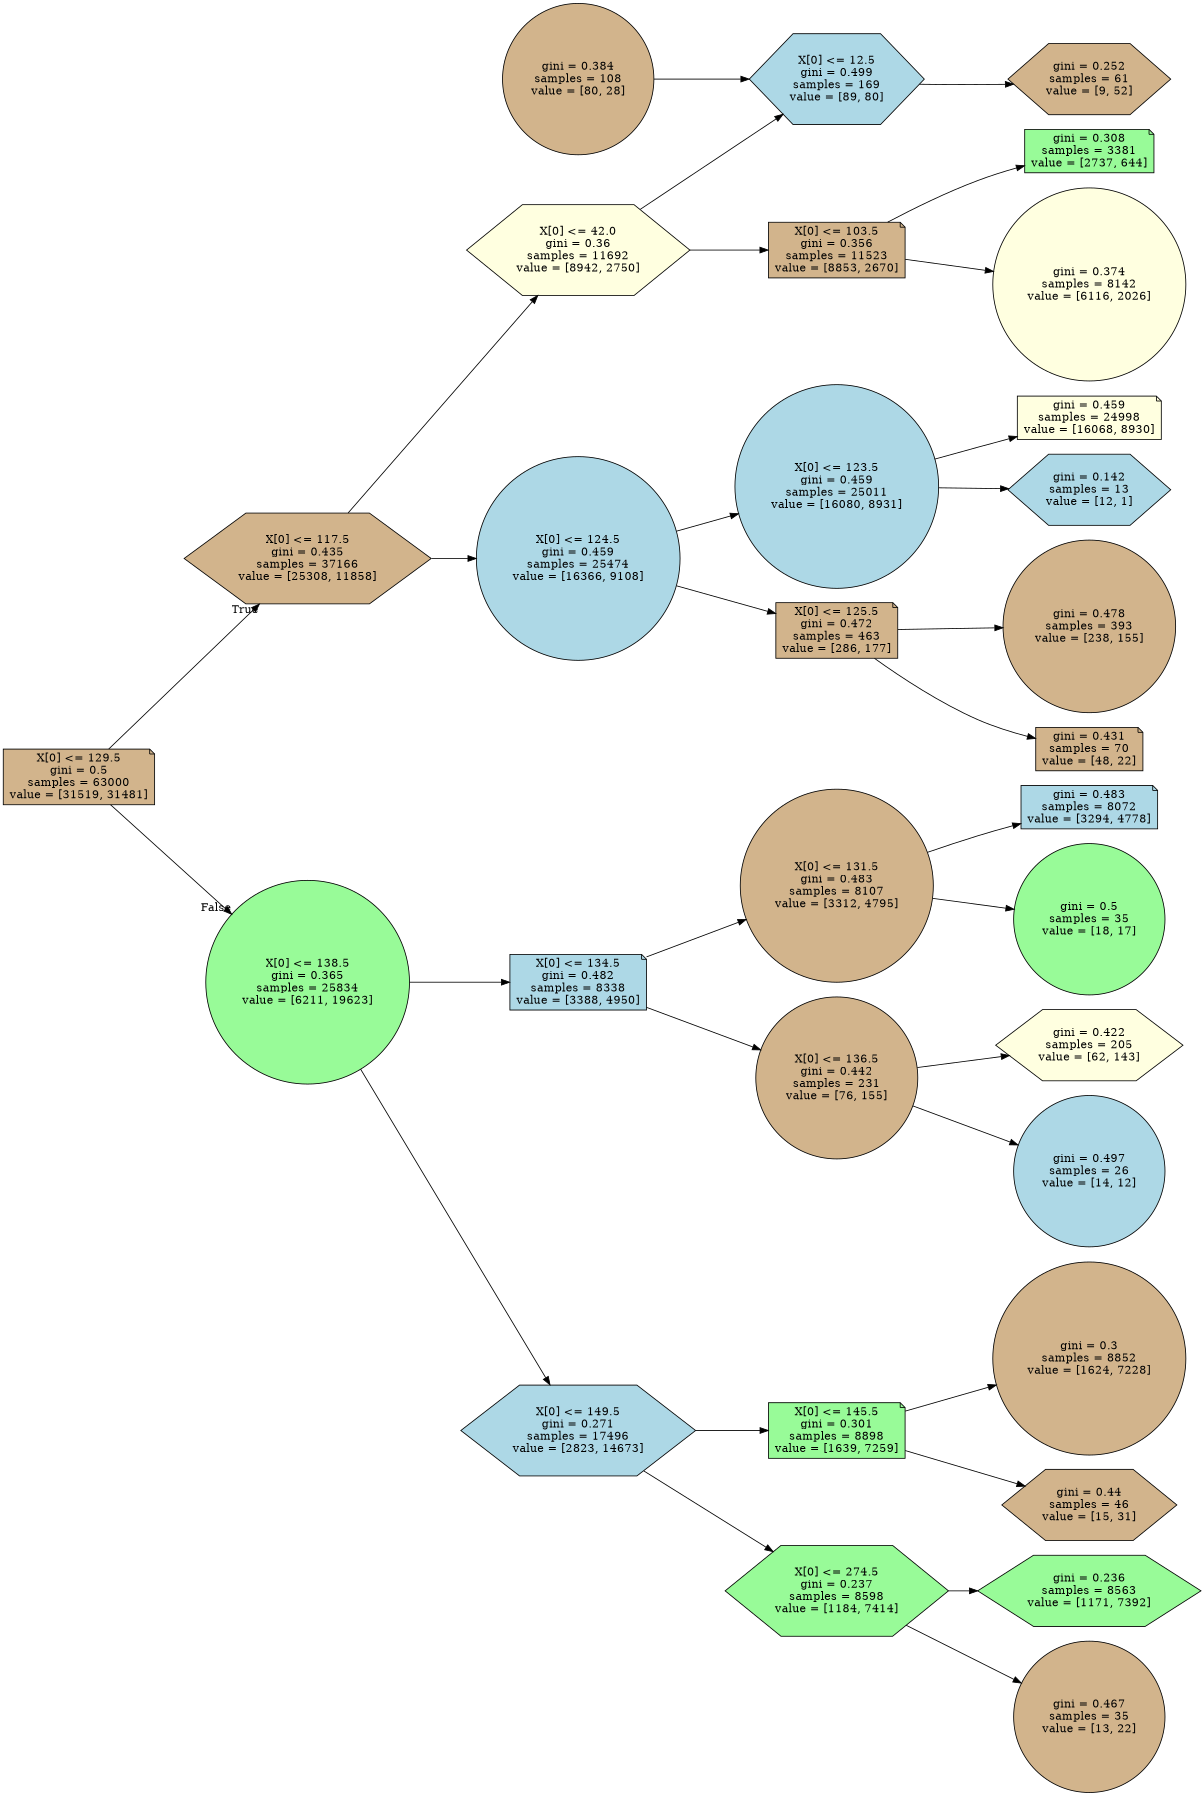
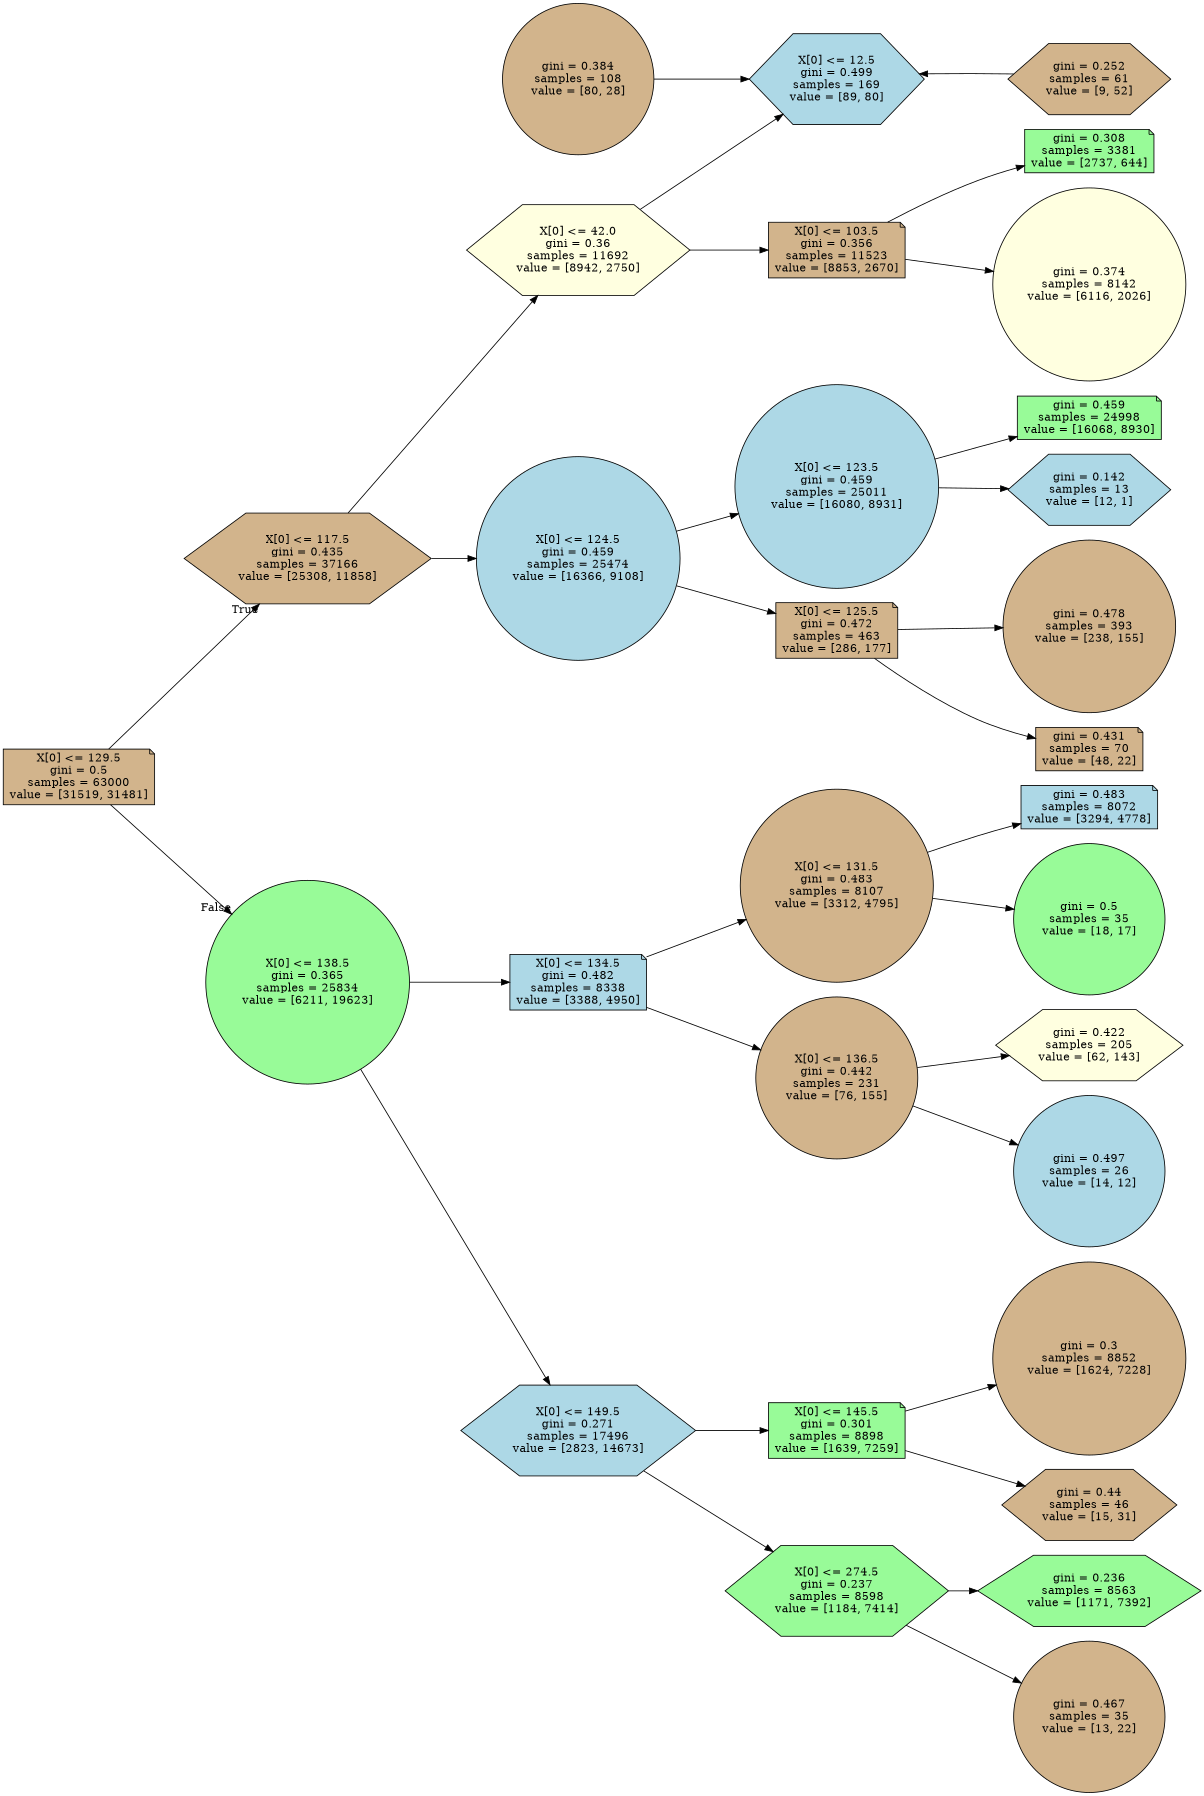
  digraph {
    rankdir=LR
    node [fillcolor=tan shape=circle style=filled]
    n1 [label="X[0] <= 129.5\ngini = 0.5\nsamples = 63000\nvalue = [31519, 31481]" shape=note]
    n2 [label="X[0] <= 117.5\ngini = 0.435\nsamples = 37166\nvalue = [25308, 11858]" shape=hexagon]
    n3 [fillcolor=palegreen label="X[0] <= 138.5\ngini = 0.365\nsamples = 25834\nvalue = [6211, 19623]"]
    n4 [fillcolor=lightyellow label="X[0] <= 42.0\ngini = 0.36\nsamples = 11692\nvalue = [8942, 2750]" shape=hexagon]
    n5 [fillcolor=lightblue label="X[0] <= 124.5\ngini = 0.459\nsamples = 25474\nvalue = [16366, 9108]"]
    n6 [fillcolor=lightblue label="X[0] <= 134.5\ngini = 0.482\nsamples = 8338\nvalue = [3388, 4950]" shape=note]
    n7 [fillcolor=lightblue label="X[0] <= 149.5\ngini = 0.271\nsamples = 17496\nvalue = [2823, 14673]" shape=hexagon]
    n8 [fillcolor=lightblue label="X[0] <= 12.5\ngini = 0.499\nsamples = 169\nvalue = [89, 80]" shape=hexagon]
    n9 [label="X[0] <= 103.5\ngini = 0.356\nsamples = 11523\nvalue = [8853, 2670]" shape=note]
    n10 [fillcolor=lightblue label="X[0] <= 123.5\ngini = 0.459\nsamples = 25011\nvalue = [16080, 8931]"]
    n11 [label="X[0] <= 125.5\ngini = 0.472\nsamples = 463\nvalue = [286, 177]" shape=note]
    n12 [label="gini = 0.252\nsamples = 61\nvalue = [9, 52]" shape=hexagon]
    n13 [fillcolor=palegreen label="gini = 0.308\nsamples = 3381\nvalue = [2737, 644]" shape=note]
    n14 [fillcolor=lightyellow label="gini = 0.374\nsamples = 8142\nvalue = [6116, 2026]"]
    n15 [label="gini = 0.384\nsamples = 108\nvalue = [80, 28]"]
-   n16 [fillcolor=lightyellow label="gini = 0.459\nsamples = 24998\nvalue = [16068, 8930]" shape=note]
+   n16 [fillcolor=palegreen label="gini = 0.459\nsamples = 24998\nvalue = [16068, 8930]" shape=note]
    n17 [fillcolor=lightblue label="gini = 0.142\nsamples = 13\nvalue = [12, 1]" shape=hexagon]
    n18 [label="gini = 0.478\nsamples = 393\nvalue = [238, 155]"]
    n19 [label="gini = 0.431\nsamples = 70\nvalue = [48, 22]" shape=note]
    n20 [label="X[0] <= 131.5\ngini = 0.483\nsamples = 8107\nvalue = [3312, 4795]"]
    n21 [label="X[0] <= 136.5\ngini = 0.442\nsamples = 231\nvalue = [76, 155]"]
    n22 [fillcolor=palegreen label="X[0] <= 145.5\ngini = 0.301\nsamples = 8898\nvalue = [1639, 7259]" shape=note]
    n23 [fillcolor=palegreen label="X[0] <= 274.5\ngini = 0.237\nsamples = 8598\nvalue = [1184, 7414]" shape=hexagon]
    n24 [fillcolor=lightblue label="gini = 0.483\nsamples = 8072\nvalue = [3294, 4778]" shape=note]
    n25 [fillcolor=palegreen label="gini = 0.5\nsamples = 35\nvalue = [18, 17]"]
    n26 [fillcolor=lightyellow label="gini = 0.422\nsamples = 205\nvalue = [62, 143]" shape=hexagon]
    n27 [fillcolor=lightblue label="gini = 0.497\nsamples = 26\nvalue = [14, 12]"]
    n28 [label="gini = 0.3\nsamples = 8852\nvalue = [1624, 7228]"]
    n29 [label="gini = 0.44\nsamples = 46\nvalue = [15, 31]" shape=hexagon]
    n30 [fillcolor=palegreen label="gini = 0.236\nsamples = 8563\nvalue = [1171, 7392]" shape=hexagon]
    n31 [label="gini = 0.467\nsamples = 35\nvalue = [13, 22]"]
    n1 -> n2 [headlabel=True labelangle=45 labeldistance=2.5]
    n1 -> n3 [headlabel=False labelangle=-45 labeldistance=2.5]
    n2 -> n4
    n2 -> n5
    n3 -> n6
    n3 -> n7
    n4 -> n8
    n4 -> n9
    n5 -> n10
    n5 -> n11
    n6 -> n20
    n6 -> n21
    n7 -> n22
    n7 -> n23
-   n8 -> n12
+   n12 -> n8
    n9 -> n13
    n9 -> n14
    n10 -> n16
    n10 -> n17
    n11 -> n18
    n11 -> n19
    n15 -> n8
    n20 -> n24
    n20 -> n25
    n21 -> n26
    n21 -> n27
    n22 -> n28
    n22 -> n29
    n23 -> n30
    n23 -> n31
  }
